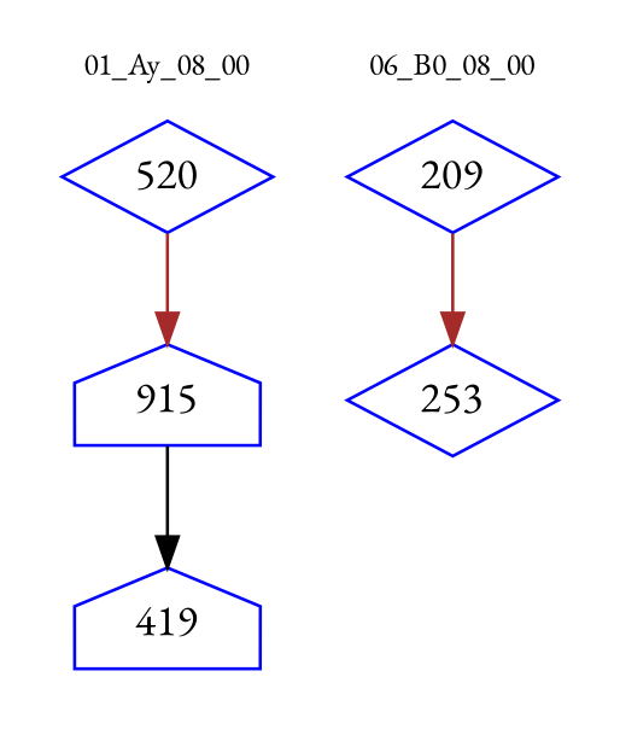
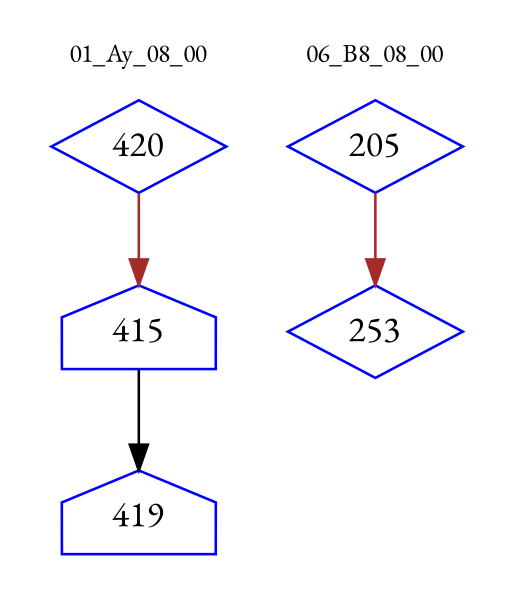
  digraph {
    fontname="EB Garamond"
    node [color=blue fontname="EB Garamond" shape=diamond]
    edge [color=brown fontname="EB Garamond"]
-   n1 [label=520]
-   n2 [label=915 shape=house]
+   n1 [label=420]
+   n2 [label=415 shape=house]
    n3 [label=419 shape=house]
-   n4 [label=209]
+   n4 [label=205]
    n5 [label=253]
    subgraph cluster_1 {
      color=white
      fontsize=10
      label="01_Ay_08_00"
      n1
      n2
      n3
    }
    subgraph cluster_2 {
      color=white
      fontsize=10
-     label="06_B0_08_00"
+     label="06_B8_08_00"
      n4
      n5
    }
    n1 -> n2
    n2 -> n3 [color=black]
    n4 -> n5
  }
